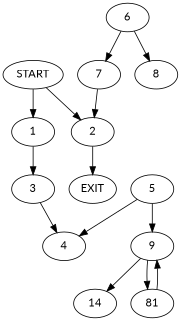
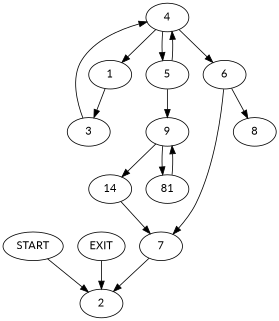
  digraph {
    fontname=Lato
    node [fontname=Lato]
    edge [fontname=Lato]
    n1 [label=START]
    1
    2
    3
    n5 [label=EXIT]
    4
    5
    6
    9
    7
    8
    n12 [label=14]
    n13 [label=81]
-   n1 -> 1
+   4 -> 1
    n1 -> 2
    1 -> 3
-   2 -> n5
+   n5 -> 2
    3 -> 4
+   4 -> 5
+   4 -> 6
    5 -> 4
    5 -> 9
    6 -> 7
    6 -> 8
    9 -> n12
    9 -> n13
    7 -> 2
+   n12 -> 7
    n13 -> 9
  }
